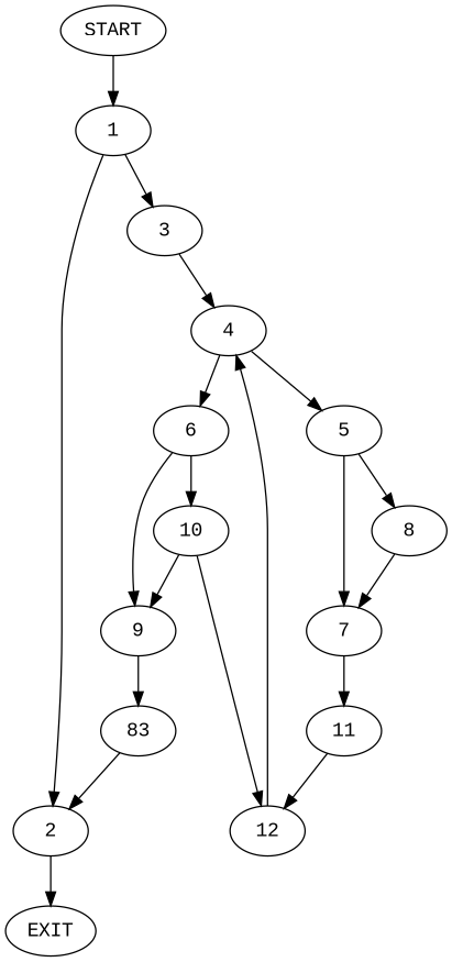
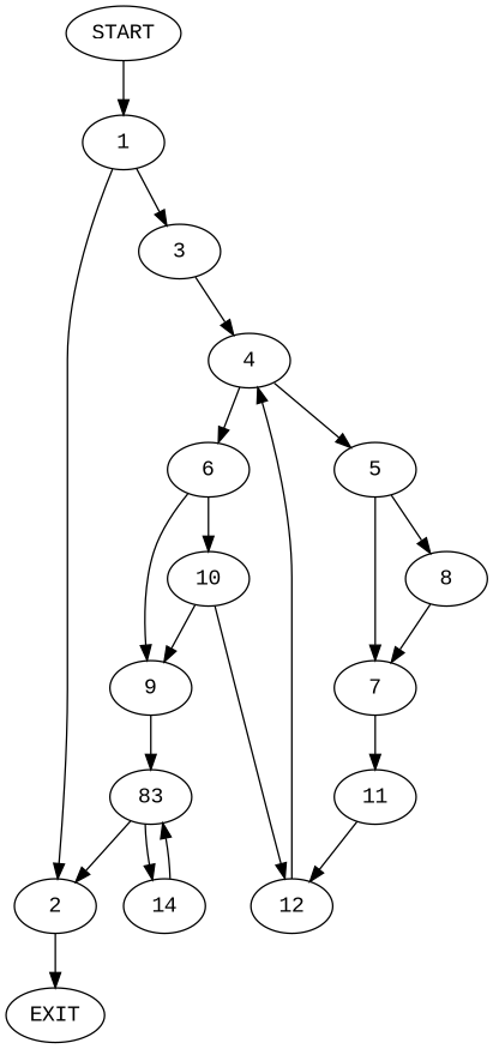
  digraph {
    fontname="Liberation Mono"
    node [fontname="Liberation Mono"]
    edge [fontname="Liberation Mono"]
    n1 [label=START]
    1
    2
    3
    n5 [label=EXIT]
    4
    5
    6
    7
    8
    9
    10
    11
    n14 [label=83]
    12
+   14
    n1 -> 1
    1 -> 2
    1 -> 3
    2 -> n5
    3 -> 4
    4 -> 5
    4 -> 6
    5 -> 7
    5 -> 8
    6 -> 9
    6 -> 10
    7 -> 11
    8 -> 7
    9 -> n14
    10 -> 9
    10 -> 12
    11 -> 12
    n14 -> 2
+   n14 -> 14
    12 -> 4
+   14 -> n14
  }
